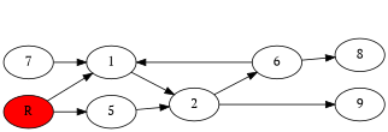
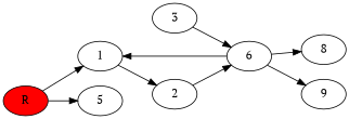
  digraph {
    fontname="PT Serif"
    rankdir=LR
    node [fontname="PT Serif"]
    edge [fontname="PT Serif"]
    1
    2
    6
    8
    9
+   3
    5
-   7
    R [fillcolor="#ff0000" style=filled]
    1 -> 2
    2 -> 6
    6 -> 1
    6 -> 8
-   2 -> 9
-   5 -> 2
-   7 -> 1
+   6 -> 9
+   3 -> 6
    R -> 1
    R -> 5
  }
